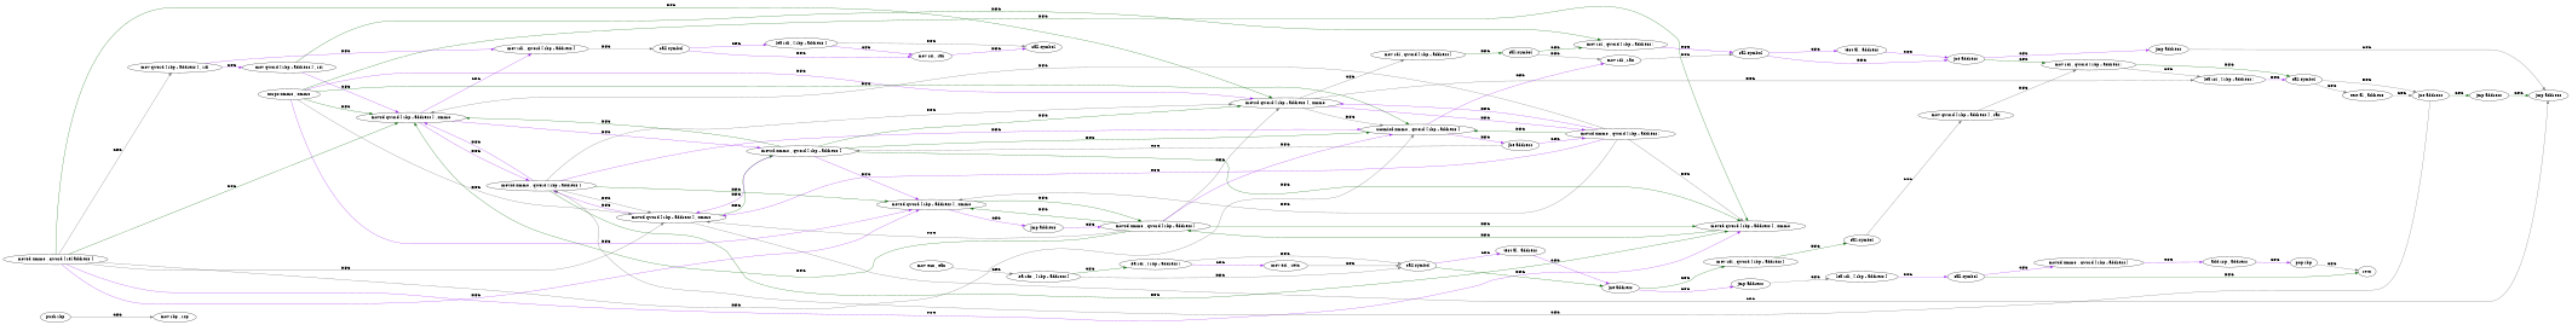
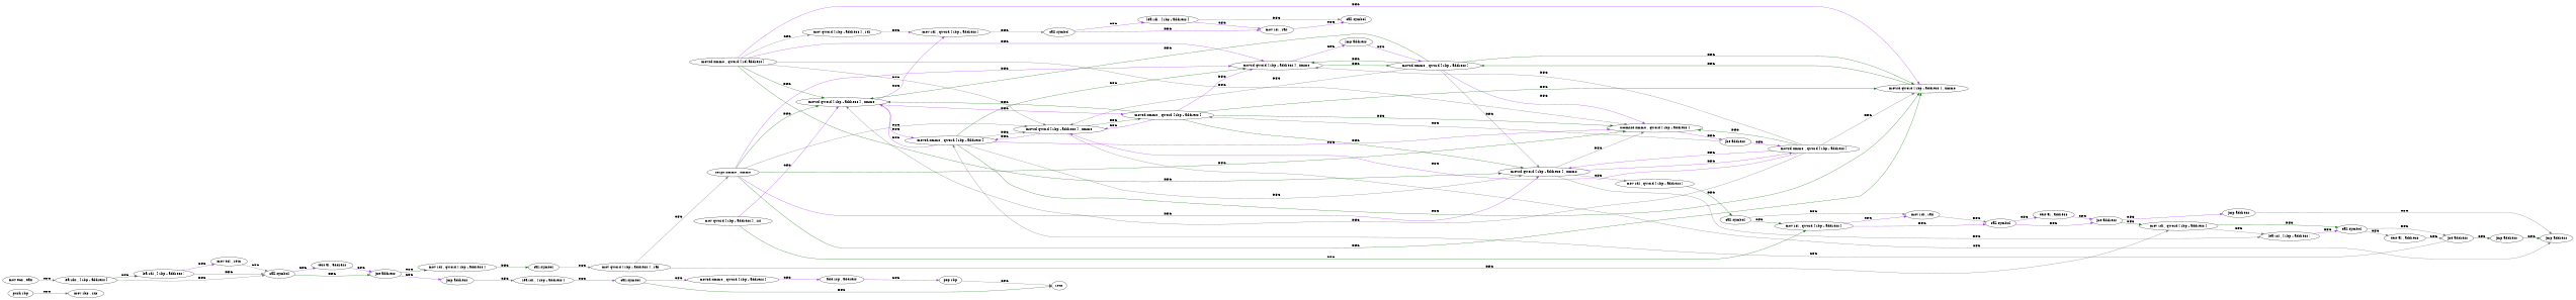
  digraph {
    rankdir=LR
    edge [color=purple]
    n1 [label="push rbp"]
    n2 [label="mov rbp , rsp"]
    n3 [label="movsd xmm0 , qword [ rel address ]"]
    n4 [label="mov qword [ rbp - address ] , rdi"]
    n5 [label="movsd qword [ rbp - address ] , xmm0"]
    n6 [label="movsd qword [ rbp - address ] , xmm0"]
    n7 [label="ucomisd xmm0 , qword [ rbp - address ]"]
    n8 [label="movsd qword [ rbp - address ] , xmm0"]
    n9 [label="movsd qword [ rbp - address ] , xmm0"]
    n10 [label="movsd qword [ rbp - address ] , xmm0"]
    n11 [label="mov qword [ rbp - address ] , rsi"]
    n12 [label="mov rdi , qword [ rbp - address ]"]
    n13 [label="movsd xmm0 , qword [ rbp - address ]"]
    n14 [label="movsd xmm0 , qword [ rbp - address ]"]
    n15 [label="mov rdi , qword [ rbp - address ]"]
    n16 [label="lea rsi , [ rbp - address ]"]
    n17 [label="movsd xmm0 , qword [ rbp - address ]"]
    n18 [label="jbe address"]
    n19 [label="movsd xmm0 , qword [ rbp - address ]"]
    n20 [label="jmp address"]
    n21 [label="jmp address"]
    n22 [label="mov rsi , qword [ rbp - address ]"]
    n23 [label="call symbol"]
    n24 [label="mov rdi , rax"]
    n25 [label="call symbol"]
    n26 [label="lea rdi , [ rbp - address ]"]
    n27 [label="mov rsi , rax"]
    n28 [label="call symbol"]
    n29 [label="mov ecx , eax"]
    n30 [label="lea rdx , [ rbp - address ]"]
    n31 [label="mov rdi , qword [ rbp - address ]"]
    n32 [label="call symbol"]
    n33 [label="mov qword [ rbp - address ] , rax"]
    n34 [label="xorps xmm0 , xmm0"]
    n35 [label="mov rdi , qword [ rbp - address ]"]
    n36 [label="call symbol"]
    n37 [label="call symbol"]
    n38 [label="test al , address"]
    n39 [label="jne address"]
    n40 [label="jmp address"]
    n41 [label="test al , address"]
    n42 [label="jne address"]
    n43 [label="jmp address"]
    n44 [label="lea rdi , [ rbp - address ]"]
    n45 [label="call symbol"]
    n46 [label="movsd xmm0 , qword [ rbp - address ]"]
    n47 [label=retn]
    n48 [label="jmp address"]
    n49 [label="add rsp , address"]
    n50 [label="pop rbp"]
    n51 [label="lea rdi , [ rbp - address ]"]
    n52 [label="call symbol"]
    n53 [label="mov esi , retn"]
    n54 [label="test al , address"]
    n55 [label="jne address"]
    n1 -> n2 [color=gray40 label=CFG]
    n3 -> n4 [color=gray40 label=CFG]
    n3 -> n5 [color=darkgreen label=DFG]
    n3 -> n6 [color=darkgreen label=DFG]
    n3 -> n7 [color=gray40 label=DFG]
    n3 -> n8 [label=DFG]
    n3 -> n9 [label=DFG]
    n3 -> n10 [color=gray40 label=DFG]
-   n4 -> n11 [label=CFG]
    n4 -> n12 [label=DFG]
    n5 -> n12 [label=CFG]
    n5 -> n13 [label=DFG]
    n5 -> n14 [label=DFG]
    n6 -> n7 [color=gray40 label=DFG]
    n6 -> n15 [color=gray40 label=CFG]
    n6 -> n16 [color=gray40 label=DFG]
    n6 -> n17 [label=DFG]
    n7 -> n18 [label=DFG]
    n8 -> n19 [color=darkgreen label=DFG]
    n9 -> n19 [color=darkgreen label=DFG]
    n9 -> n20 [label=CFG]
    n10 -> n13 [label=DFG]
    n10 -> n14 [color=darkgreen label=DFG]
    n10 -> n21 [color=gray40 label=CFG]
    n11 -> n5 [label=CFG]
    n11 -> n22 [color=darkgreen label=DFG]
    n12 -> n23 [color=gray40 label=DFG]
    n13 -> n5 [label=DFG]
    n13 -> n6 [color=gray40 label=DFG]
    n13 -> n7 [label=DFG]
    n13 -> n8 [color=darkgreen label=DFG]
    n13 -> n9 [color=darkgreen label=DFG]
    n13 -> n10 [color=gray40 label=DFG]
    n14 -> n5 [color=darkgreen label=DFG]
    n14 -> n6 [color=darkgreen label=DFG]
    n14 -> n7 [color=darkgreen label=DFG]
    n14 -> n8 [color=darkgreen label=DFG]
    n14 -> n9 [label=DFG]
    n14 -> n10 [label=DFG]
    n15 -> n37 [color=darkgreen label=DFG]
    n16 -> n36 [label=DFG]
    n17 -> n5 [color=gray40 label=DFG]
    n17 -> n6 [label=DFG]
    n17 -> n7 [color=darkgreen label=DFG]
    n17 -> n8 [color=gray40 label=DFG]
    n17 -> n9 [color=gray40 label=DFG]
    n17 -> n10 [label=DFG]
    n18 -> n14 [color=gray40 label=CFG]
    n18 -> n17 [label=CFG]
    n19 -> n5 [color=darkgreen label=DFG]
    n19 -> n6 [color=gray40 label=DFG]
    n19 -> n7 [label=DFG]
    n19 -> n8 [color=darkgreen label=DFG]
    n19 -> n9 [color=darkgreen label=DFG]
    n19 -> n10 [color=gray40 label=DFG]
    n20 -> n19 [label=CFG]
-   n7 -> n24 [label=CFG]
+   n22 -> n24 [label=CFG]
    n22 -> n25 [label=DFG]
    n23 -> n26 [label=CFG]
    n23 -> n27 [label=DFG]
    n24 -> n25 [color=gray40 label=DFG]
    n25 -> n38 [label=CFG]
    n25 -> n39 [label=DFG]
    n26 -> n27 [label=CFG]
    n26 -> n28 [color=gray40 label=DFG]
    n27 -> n28 [label=DFG]
    n29 -> n30 [color=gray40 label=CFG]
    n30 -> n51 [color=darkgreen label=CFG]
    n30 -> n52 [color=gray40 label=DFG]
    n31 -> n32 [color=darkgreen label=DFG]
    n32 -> n33 [color=gray40 label=DFG]
+   n33 -> n34 [color=gray40 label=CFG]
    n33 -> n35 [color=gray40 label=DFG]
    n34 -> n5 [color=darkgreen label=DFG]
    n34 -> n6 [label=DFG]
    n34 -> n7 [color=darkgreen label=DFG]
    n34 -> n8 [color=darkgreen label=DFG]
    n34 -> n9 [label=DFG]
    n34 -> n10 [color=gray40 label=DFG]
    n35 -> n16 [color=gray40 label=CFG]
    n35 -> n36 [color=darkgreen label=DFG]
    n36 -> n41 [color=gray40 label=CFG]
    n36 -> n42 [color=gray40 label=DFG]
    n37 -> n22 [color=darkgreen label=CFG]
    n37 -> n24 [color=gray40 label=DFG]
    n38 -> n39 [label=CFG]
    n39 -> n35 [color=darkgreen label=CFG]
    n39 -> n40 [label=CFG]
    n40 -> n21 [color=gray40 label=CFG]
    n41 -> n42 [color=gray40 label=CFG]
    n42 -> n13 [color=gray40 label=CFG]
    n42 -> n48 [color=darkgreen label=CFG]
    n43 -> n44 [color=gray40 label=CFG]
    n44 -> n45 [label=DFG]
    n45 -> n46 [label=CFG]
    n45 -> n47 [color=darkgreen label=DFG]
    n46 -> n49 [label=CFG]
    n48 -> n21 [color=darkgreen label=CFG]
    n49 -> n50 [label=CFG]
    n50 -> n47 [color=gray40 label=CFG]
    n51 -> n52 [color=gray40 label=DFG]
    n51 -> n53 [label=CFG]
    n52 -> n54 [label=CFG]
    n52 -> n55 [color=darkgreen label=DFG]
    n53 -> n52 [color=gray40 label=CFG]
    n54 -> n55 [label=CFG]
    n55 -> n31 [color=darkgreen label=CFG]
    n55 -> n43 [label=CFG]
  }
